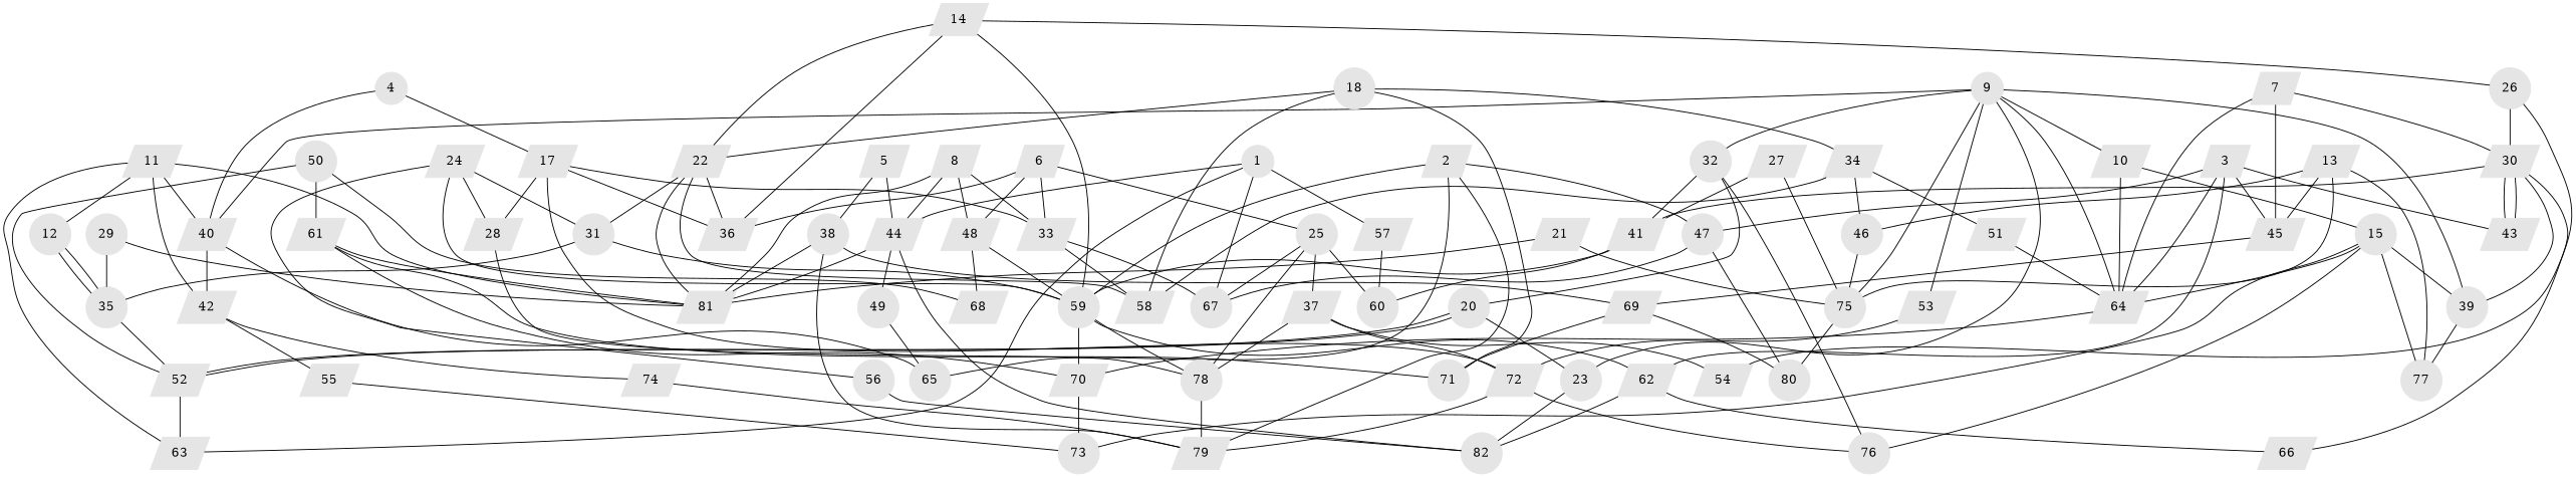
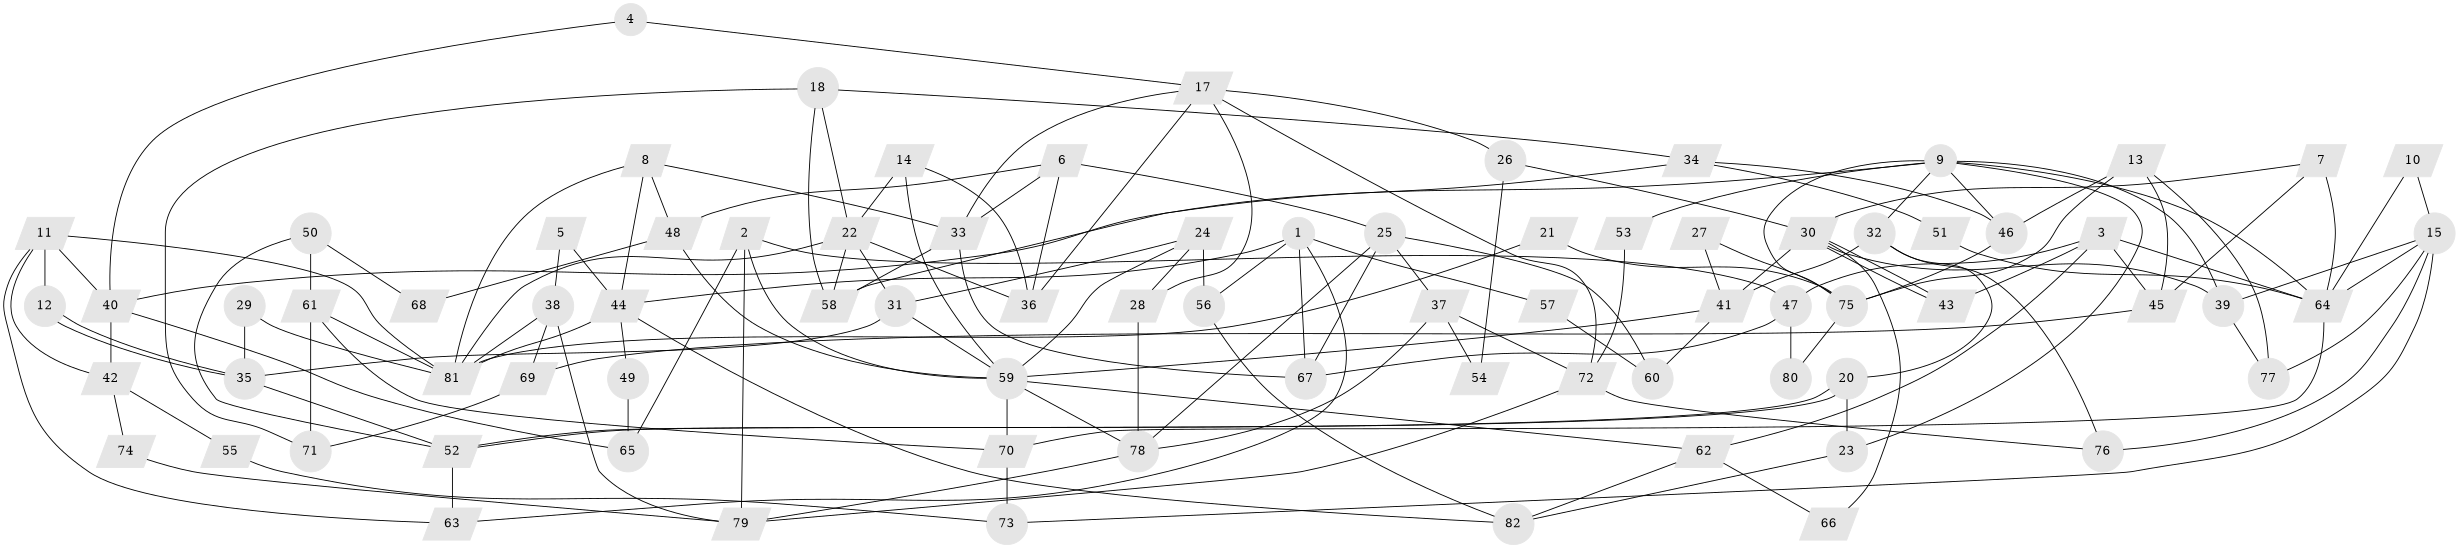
  graph {
    node [color=gray90 shape=parallelogram style=filled]
    1 [shape=circle]
    44
    56 [shape=circle]
    57
    63
    67 [shape=circle]
    81
    82 [shape=circle]
    49 [shape=circle]
    60 [shape=circle]
    47 [shape=circle]
    2
    59 [shape=circle]
    65 [shape=circle]
    79
    80 [shape=circle]
    62
    78 [shape=circle]
    70
    3
    43
    45
    64
    69
    66
    4 [shape=circle]
    17
    40
    33
    36
    26 [shape=circle]
    28
    72
    42
    5
    38 [shape=circle]
    25 [shape=circle]
    6
    48
    37
    58
    68
    7
    30
    39 [shape=circle]
    41
    8
    9 [shape=circle]
    10
    23 [shape=circle]
    32 [shape=circle]
    53
    75 [shape=circle]
    15 [shape=circle]
    76 [shape=circle]
    20 [shape=circle]
    77 [shape=circle]
    73 [shape=circle]
    11
    12 [shape=circle]
    35 [shape=circle]
    55
    74
    52
    13
    46 [shape=circle]
    14
    22
    31 [shape=circle]
    18 [shape=circle]
    34
    71 [shape=circle]
    54
    51
    21
    24
    27
    29 [shape=circle]
    50 [shape=circle]
    61
    1 -- 44
+   1 -- 56
    1 -- 57
    1 -- 63
    1 -- 67
    44 -- 81
    44 -- 82
    44 -- 49
    56 -- 82
    57 -- 60
    49 -- 65
    47 -- 67
    47 -- 80
    2 -- 47
    2 -- 59
    2 -- 65
    2 -- 79
    59 -- 62
    59 -- 78
    59 -- 70
    62 -- 82
    62 -- 66
    78 -- 79
    70 -- 73
    3 -- 47
    3 -- 62
    3 -- 43
    3 -- 45
    3 -- 64
    45 -- 69
    64 -- 70
-   69 -- 80
    69 -- 71
    4 -- 17
    4 -- 40
    17 -- 33
    17 -- 36
-   14 -- 26
+   17 -- 26
    17 -- 28
    17 -- 72
    40 -- 65
    40 -- 42
    33 -- 67
    33 -- 58
    26 -- 30
    26 -- 54
    28 -- 78
    72 -- 79
    72 -- 76
    42 -- 55
    42 -- 74
    5 -- 44
    5 -- 38
    38 -- 81
    38 -- 79
    38 -- 69
    25 -- 67
    25 -- 60
    25 -- 78
    25 -- 37
    6 -- 33
    6 -- 36
    6 -- 25
    6 -- 48
    48 -- 59
    48 -- 68
    37 -- 78
    37 -- 72
    37 -- 54
    7 -- 45
    7 -- 64
    7 -- 30
    30 -- 43
    30 -- 43
    30 -- 66
    30 -- 39
    30 -- 41
    39 -- 77
    41 -- 60
    41 -- 59
    8 -- 44
    8 -- 81
    8 -- 33
    8 -- 48
    9 -- 64
    9 -- 40
    9 -- 39
-   9 -- 10
+   9 -- 46
    9 -- 23
    9 -- 32
    9 -- 53
    9 -- 75
    10 -- 64
    10 -- 15
    23 -- 82
    32 -- 41
    32 -- 76
    32 -- 20
    53 -- 72
    75 -- 80
    15 -- 64
    15 -- 39
    15 -- 76
    15 -- 77
    15 -- 73
    20 -- 23
    20 -- 52
    20 -- 52
    11 -- 63
    11 -- 81
    11 -- 40
    11 -- 42
    11 -- 12
    12 -- 35
    12 -- 35
    35 -- 52
    55 -- 73
    74 -- 79
    52 -- 63
    13 -- 45
    13 -- 75
    13 -- 77
    13 -- 46
    46 -- 75
    14 -- 59
    14 -- 36
    14 -- 22
    22 -- 81
    22 -- 36
    22 -- 58
    22 -- 31
    31 -- 59
    31 -- 35
    18 -- 58
    18 -- 22
    18 -- 34
    18 -- 71
    34 -- 58
    34 -- 46
    34 -- 51
    51 -- 64
    21 -- 81
    21 -- 75
    24 -- 56
    24 -- 59
    24 -- 28
    24 -- 31
    27 -- 41
    27 -- 75
    29 -- 81
    29 -- 35
    50 -- 68
    50 -- 52
    50 -- 61
    61 -- 81
    61 -- 70
    61 -- 71
  }
